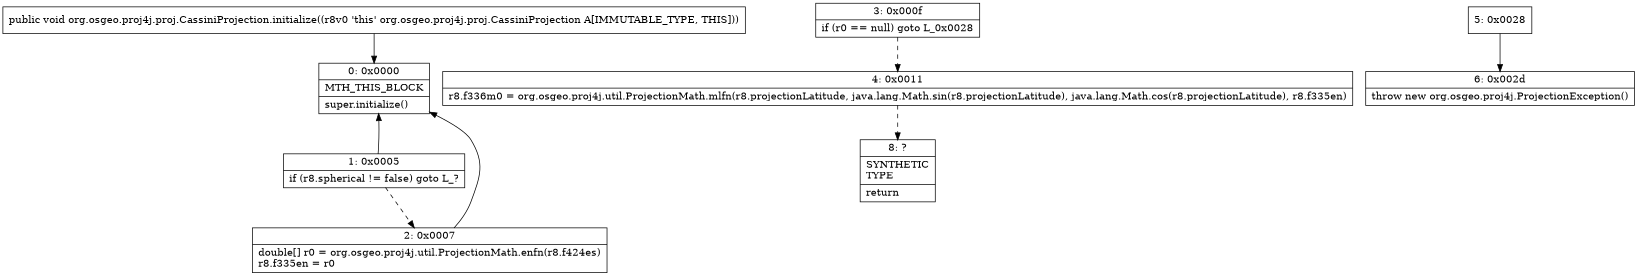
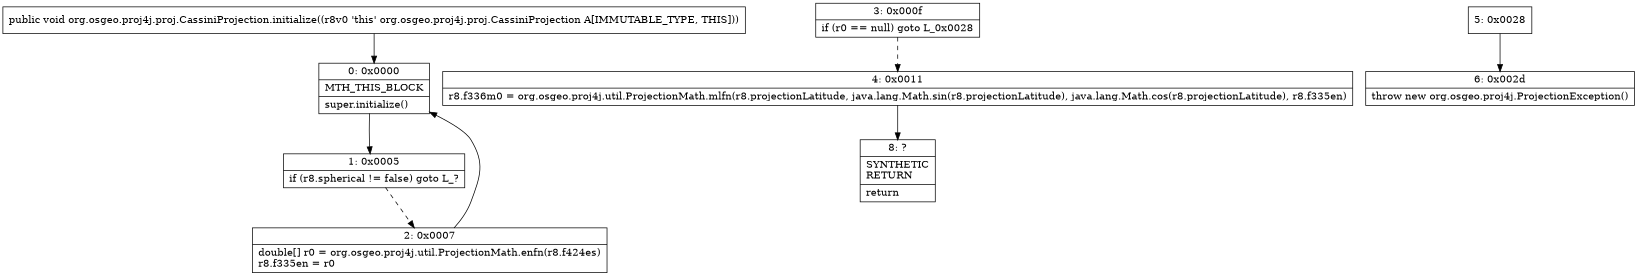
  digraph {
    node [shape=record]
    n1 [label="{0\:\ 0x0000|MTH_THIS_BLOCK\l|super.initialize()\l}"]
    n2 [label="{1\:\ 0x0005|if (r8.spherical != false) goto L_?\l}"]
    n3 [label="{2\:\ 0x0007|double[] r0 = org.osgeo.proj4j.util.ProjectionMath.enfn(r8.f424es)\lr8.f335en = r0\l}"]
    n4 [label="{3\:\ 0x000f|if (r0 == null) goto L_0x0028\l}"]
    n5 [label="{4\:\ 0x0011|r8.f336m0 = org.osgeo.proj4j.util.ProjectionMath.mlfn(r8.projectionLatitude, java.lang.Math.sin(r8.projectionLatitude), java.lang.Math.cos(r8.projectionLatitude), r8.f335en)\l}"]
-   n6 [label="{8\:\ ?|SYNTHETIC\lTYPE\l|return\l}"]
+   n6 [label="{8\:\ ?|SYNTHETIC\lRETURN\l|return\l}"]
    n7 [label="{5\:\ 0x0028}"]
    n8 [label="{6\:\ 0x002d|throw new org.osgeo.proj4j.ProjectionException()\l}"]
    n9 [label="{public void org.osgeo.proj4j.proj.CassiniProjection.initialize((r8v0 'this' org.osgeo.proj4j.proj.CassiniProjection A[IMMUTABLE_TYPE, THIS])) }"]
-   n2 -> n1
+   n1 -> n2
    n2 -> n3 [style=dashed]
    n3 -> n1
    n4 -> n5 [style=dashed]
-   n5 -> n6 [style=dashed]
+   n5 -> n6
    n7 -> n8
    n9 -> n1
  }
